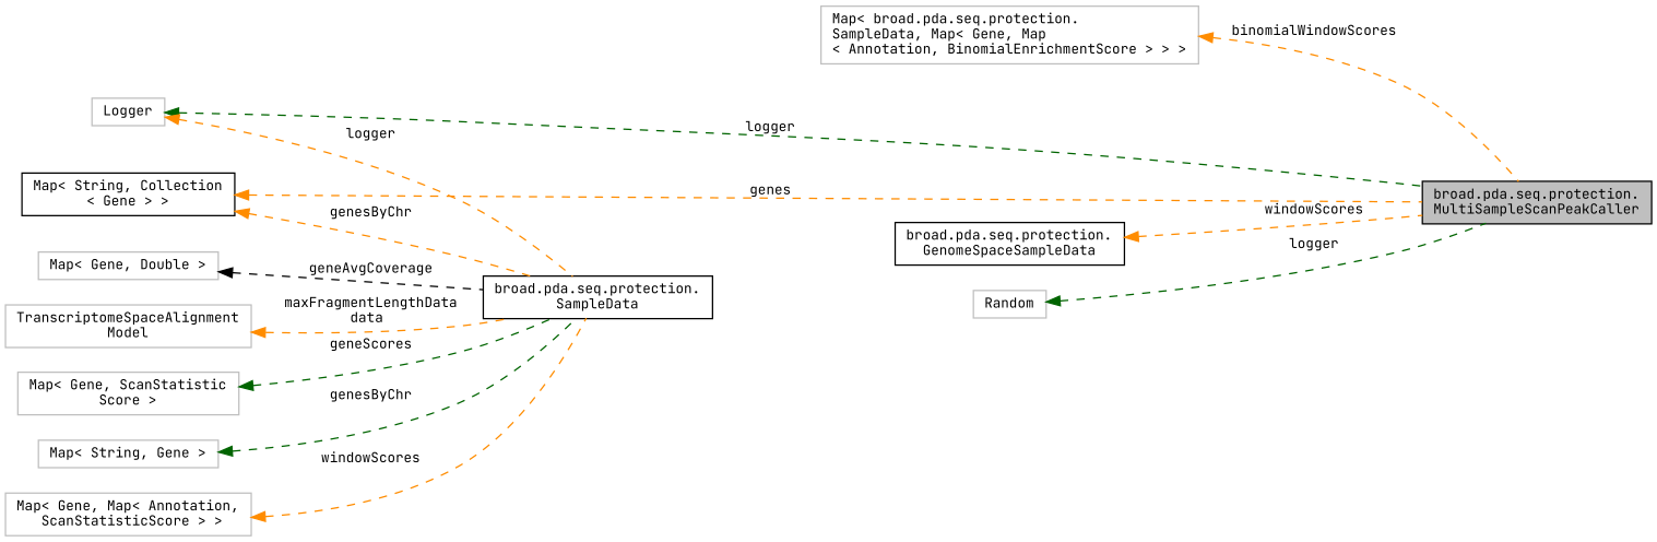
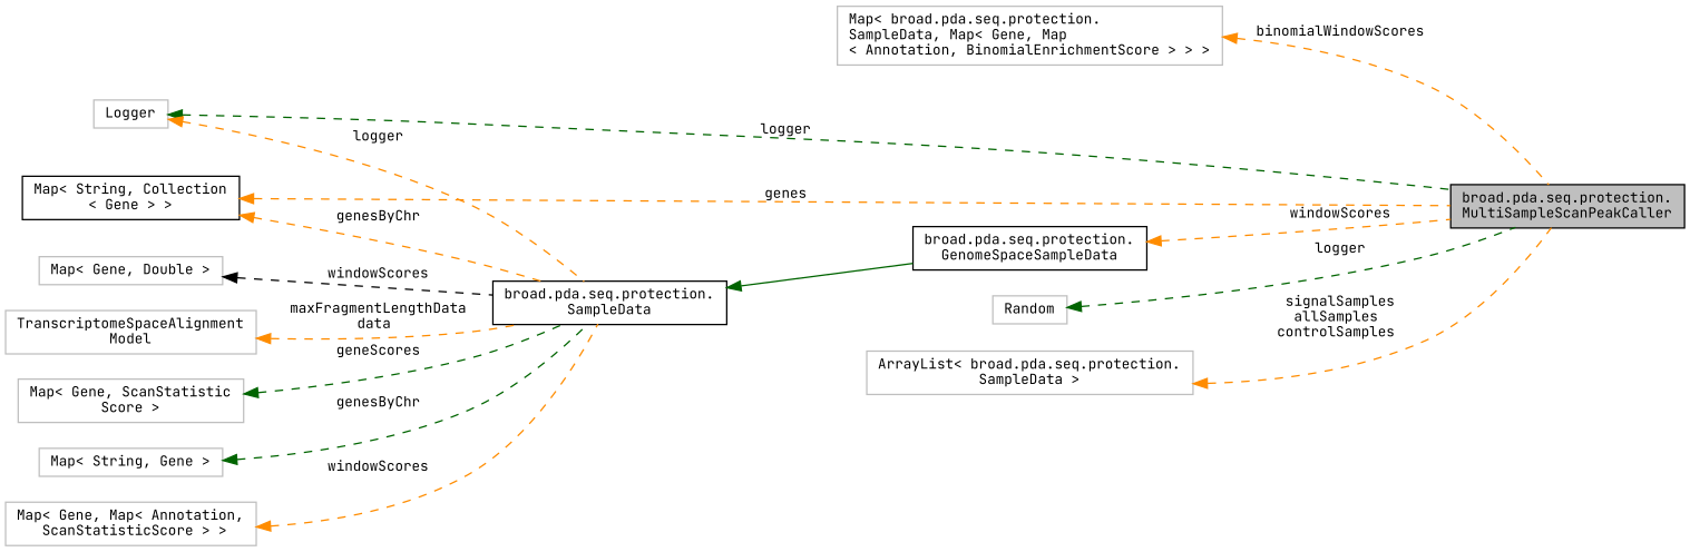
  digraph {
    fontname="JetBrains Mono"
    rankdir=LR
    node [color=grey75 fillcolor=white fontname="JetBrains Mono" fontsize=10 shape=record style=filled]
    edge [color=darkorange dir=back fontname="JetBrains Mono" fontsize=10 labelfontname=Helvetica labelfontsize=10 style=dashed]
    n1 [color=black fillcolor=grey75 fontcolor=black height=0.2 label="broad.pda.seq.protection.\lMultiSampleScanPeakCaller" width=0.4]
    n2 [height=0.2 label="Map\< broad.pda.seq.protection.\lSampleData, Map\< Gene, Map\l\< Annotation, BinomialEnrichmentScore \> \> \>" width=0.4]
    n3 [height=0.2 label=Logger width=0.4]
    n4 [color=black height=0.2 label="broad.pda.seq.protection.\lSampleData" width=0.4]
    n5 [color=black height=0.2 label="broad.pda.seq.protection.\lGenomeSpaceSampleData" width=0.4]
    n6 [color=black height=0.2 label="Map\< String, Collection\l\< Gene \> \>" width=0.4]
    n7 [height=0.2 label="Map\< Gene, Double \>" width=0.4]
    n8 [height=0.2 label="TranscriptomeSpaceAlignment\lModel" width=0.4]
    n9 [height=0.2 label="Map\< Gene, ScanStatistic\lScore \>" width=0.4]
    n10 [height=0.2 label="Map\< String, Gene \>" width=0.4]
    n11 [height=0.2 label="Map\< Gene, Map\< Annotation,\l ScanStatisticScore \> \>" width=0.4]
    n12 [height=0.2 label=Random width=0.4]
+   n13 [height=0.2 label="ArrayList\< broad.pda.seq.protection.\lSampleData \>" width=0.4]
    n2 -> n1 [label=" binomialWindowScores"]
    n3 -> n1 [color=darkgreen label=" logger"]
    n3 -> n4 [label=" logger"]
+   n4 -> n5 [color=darkgreen style=solid]
    n5 -> n1 [label=" windowScores"]
    n6 -> n1 [label=" genes"]
    n6 -> n4 [label=" genesByChr"]
-   n7 -> n4 [color=black label=" geneAvgCoverage"]
+   n7 -> n4 [color=black label=" windowScores"]
    n8 -> n4 [label=" maxFragmentLengthData\ndata"]
    n9 -> n4 [color=darkgreen label=" geneScores"]
    n10 -> n4 [color=darkgreen label=" genesByChr"]
    n11 -> n4 [label=" windowScores"]
    n12 -> n1 [color=darkgreen label=" logger"]
+   n13 -> n1 [label=" signalSamples\nallSamples\ncontrolSamples"]
  }
